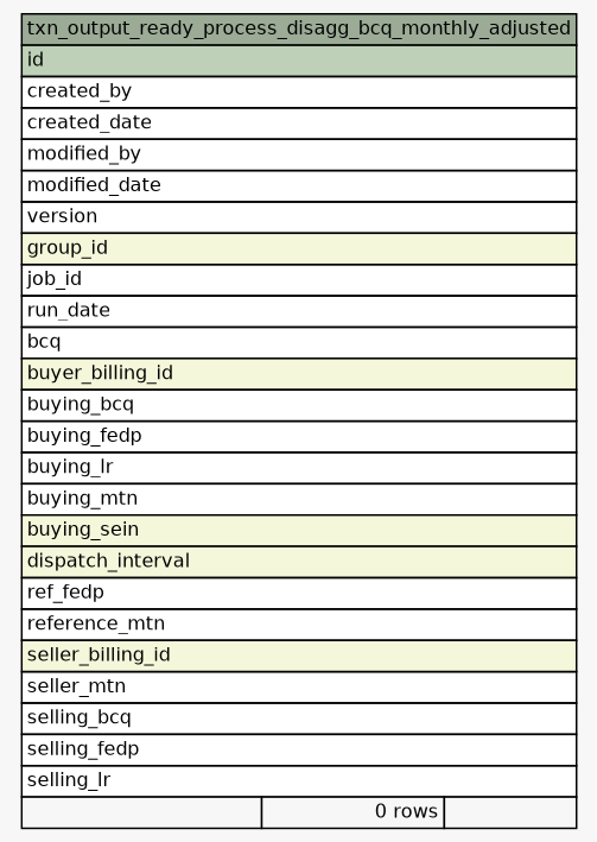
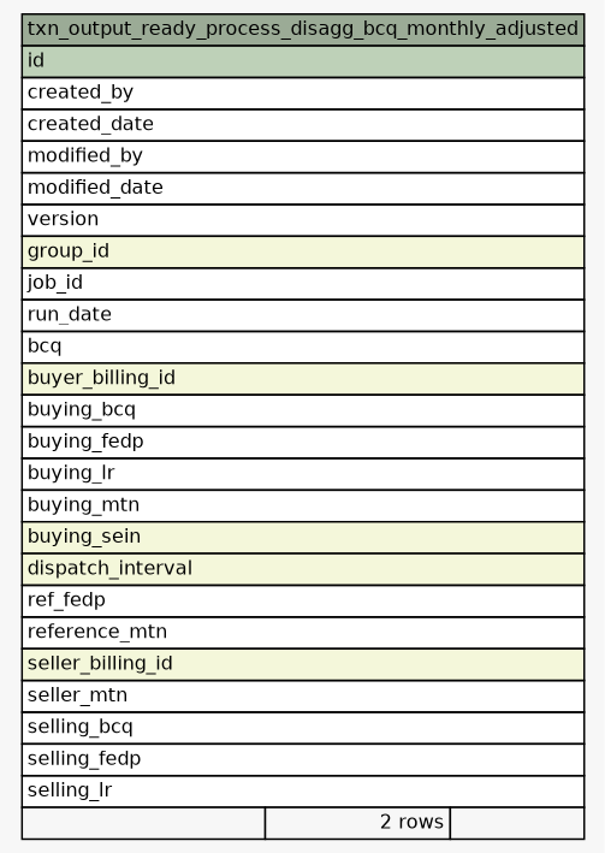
  digraph {
    bgcolor="#f7f7f7"
    fontname=Helvetica
    fontsize=11
    nodesep=0.18
    rankdir=RL
    ranksep=0.46
-   n1 [fontname=Helvetica fontsize=11 label=<     <TABLE BORDER="0" CELLBORDER="1" CELLSPACING="0" BGCOLOR="#ffffff">       <TR><TD COLSPAN="3" BGCOLOR="#9bab96" ALIGN="CENTER">txn_output_ready_process_disagg_bcq_monthly_adjusted</TD></TR>       <TR><TD PORT="id" COLSPAN="3" BGCOLOR="#bed1b8" ALIGN="LEFT">id</TD></TR>       <TR><TD PORT="created_by" COLSPAN="3" ALIGN="LEFT">created_by</TD></TR>       <TR><TD PORT="created_date" COLSPAN="3" ALIGN="LEFT">created_date</TD></TR>       <TR><TD PORT="modified_by" COLSPAN="3" ALIGN="LEFT">modified_by</TD></TR>       <TR><TD PORT="modified_date" COLSPAN="3" ALIGN="LEFT">modified_date</TD></TR>       <TR><TD PORT="version" COLSPAN="3" ALIGN="LEFT">version</TD></TR>       <TR><TD PORT="group_id" COLSPAN="3" BGCOLOR="#f4f7da" ALIGN="LEFT">group_id</TD></TR>       <TR><TD PORT="job_id" COLSPAN="3" ALIGN="LEFT">job_id</TD></TR>       <TR><TD PORT="run_date" COLSPAN="3" ALIGN="LEFT">run_date</TD></TR>       <TR><TD PORT="bcq" COLSPAN="3" ALIGN="LEFT">bcq</TD></TR>       <TR><TD PORT="buyer_billing_id" COLSPAN="3" BGCOLOR="#f4f7da" ALIGN="LEFT">buyer_billing_id</TD></TR>       <TR><TD PORT="buying_bcq" COLSPAN="3" ALIGN="LEFT">buying_bcq</TD></TR>       <TR><TD PORT="buying_fedp" COLSPAN="3" ALIGN="LEFT">buying_fedp</TD></TR>       <TR><TD PORT="buying_lr" COLSPAN="3" ALIGN="LEFT">buying_lr</TD></TR>       <TR><TD PORT="buying_mtn" COLSPAN="3" ALIGN="LEFT">buying_mtn</TD></TR>       <TR><TD PORT="buying_sein" COLSPAN="3" BGCOLOR="#f4f7da" ALIGN="LEFT">buying_sein</TD></TR>       <TR><TD PORT="dispatch_interval" COLSPAN="3" BGCOLOR="#f4f7da" ALIGN="LEFT">dispatch_interval</TD></TR>       <TR><TD PORT="ref_fedp" COLSPAN="3" ALIGN="LEFT">ref_fedp</TD></TR>       <TR><TD PORT="reference_mtn" COLSPAN="3" ALIGN="LEFT">reference_mtn</TD></TR>       <TR><TD PORT="seller_billing_id" COLSPAN="3" BGCOLOR="#f4f7da" ALIGN="LEFT">seller_billing_id</TD></TR>       <TR><TD PORT="seller_mtn" COLSPAN="3" ALIGN="LEFT">seller_mtn</TD></TR>       <TR><TD PORT="selling_bcq" COLSPAN="3" ALIGN="LEFT">selling_bcq</TD></TR>       <TR><TD PORT="selling_fedp" COLSPAN="3" ALIGN="LEFT">selling_fedp</TD></TR>       <TR><TD PORT="selling_lr" COLSPAN="3" ALIGN="LEFT">selling_lr</TD></TR>       <TR><TD ALIGN="LEFT" BGCOLOR="#f7f7f7">  </TD><TD ALIGN="RIGHT" BGCOLOR="#f7f7f7">0 rows</TD><TD ALIGN="RIGHT" BGCOLOR="#f7f7f7">  </TD></TR>     </TABLE>> shape=plaintext]
+   n1 [fontname=Helvetica fontsize=11 label=<     <TABLE BORDER="0" CELLBORDER="1" CELLSPACING="0" BGCOLOR="#ffffff">       <TR><TD COLSPAN="3" BGCOLOR="#9bab96" ALIGN="CENTER">txn_output_ready_process_disagg_bcq_monthly_adjusted</TD></TR>       <TR><TD PORT="id" COLSPAN="3" BGCOLOR="#bed1b8" ALIGN="LEFT">id</TD></TR>       <TR><TD PORT="created_by" COLSPAN="3" ALIGN="LEFT">created_by</TD></TR>       <TR><TD PORT="created_date" COLSPAN="3" ALIGN="LEFT">created_date</TD></TR>       <TR><TD PORT="modified_by" COLSPAN="3" ALIGN="LEFT">modified_by</TD></TR>       <TR><TD PORT="modified_date" COLSPAN="3" ALIGN="LEFT">modified_date</TD></TR>       <TR><TD PORT="version" COLSPAN="3" ALIGN="LEFT">version</TD></TR>       <TR><TD PORT="group_id" COLSPAN="3" BGCOLOR="#f4f7da" ALIGN="LEFT">group_id</TD></TR>       <TR><TD PORT="job_id" COLSPAN="3" ALIGN="LEFT">job_id</TD></TR>       <TR><TD PORT="run_date" COLSPAN="3" ALIGN="LEFT">run_date</TD></TR>       <TR><TD PORT="bcq" COLSPAN="3" ALIGN="LEFT">bcq</TD></TR>       <TR><TD PORT="buyer_billing_id" COLSPAN="3" BGCOLOR="#f4f7da" ALIGN="LEFT">buyer_billing_id</TD></TR>       <TR><TD PORT="buying_bcq" COLSPAN="3" ALIGN="LEFT">buying_bcq</TD></TR>       <TR><TD PORT="buying_fedp" COLSPAN="3" ALIGN="LEFT">buying_fedp</TD></TR>       <TR><TD PORT="buying_lr" COLSPAN="3" ALIGN="LEFT">buying_lr</TD></TR>       <TR><TD PORT="buying_mtn" COLSPAN="3" ALIGN="LEFT">buying_mtn</TD></TR>       <TR><TD PORT="buying_sein" COLSPAN="3" BGCOLOR="#f4f7da" ALIGN="LEFT">buying_sein</TD></TR>       <TR><TD PORT="dispatch_interval" COLSPAN="3" BGCOLOR="#f4f7da" ALIGN="LEFT">dispatch_interval</TD></TR>       <TR><TD PORT="ref_fedp" COLSPAN="3" ALIGN="LEFT">ref_fedp</TD></TR>       <TR><TD PORT="reference_mtn" COLSPAN="3" ALIGN="LEFT">reference_mtn</TD></TR>       <TR><TD PORT="seller_billing_id" COLSPAN="3" BGCOLOR="#f4f7da" ALIGN="LEFT">seller_billing_id</TD></TR>       <TR><TD PORT="seller_mtn" COLSPAN="3" ALIGN="LEFT">seller_mtn</TD></TR>       <TR><TD PORT="selling_bcq" COLSPAN="3" ALIGN="LEFT">selling_bcq</TD></TR>       <TR><TD PORT="selling_fedp" COLSPAN="3" ALIGN="LEFT">selling_fedp</TD></TR>       <TR><TD PORT="selling_lr" COLSPAN="3" ALIGN="LEFT">selling_lr</TD></TR>       <TR><TD ALIGN="LEFT" BGCOLOR="#f7f7f7">  </TD><TD ALIGN="RIGHT" BGCOLOR="#f7f7f7">2 rows</TD><TD ALIGN="RIGHT" BGCOLOR="#f7f7f7">  </TD></TR>     </TABLE>> shape=plaintext]
  }
